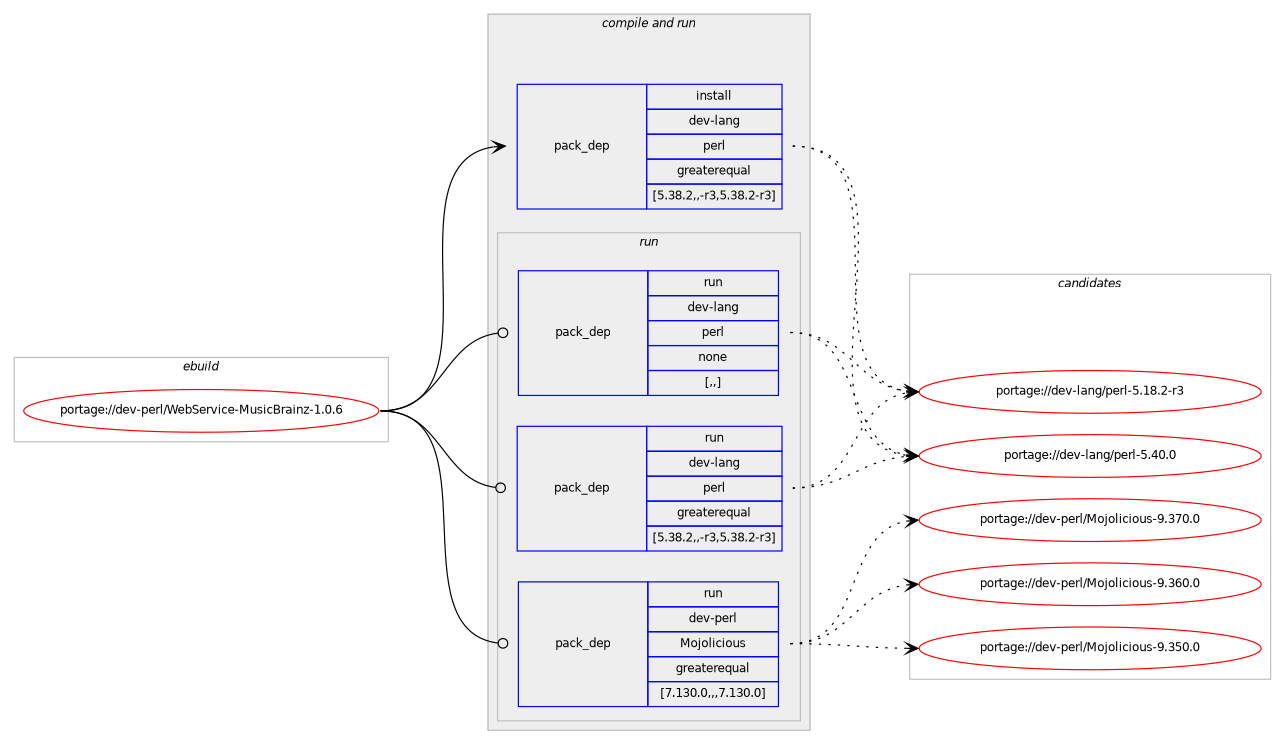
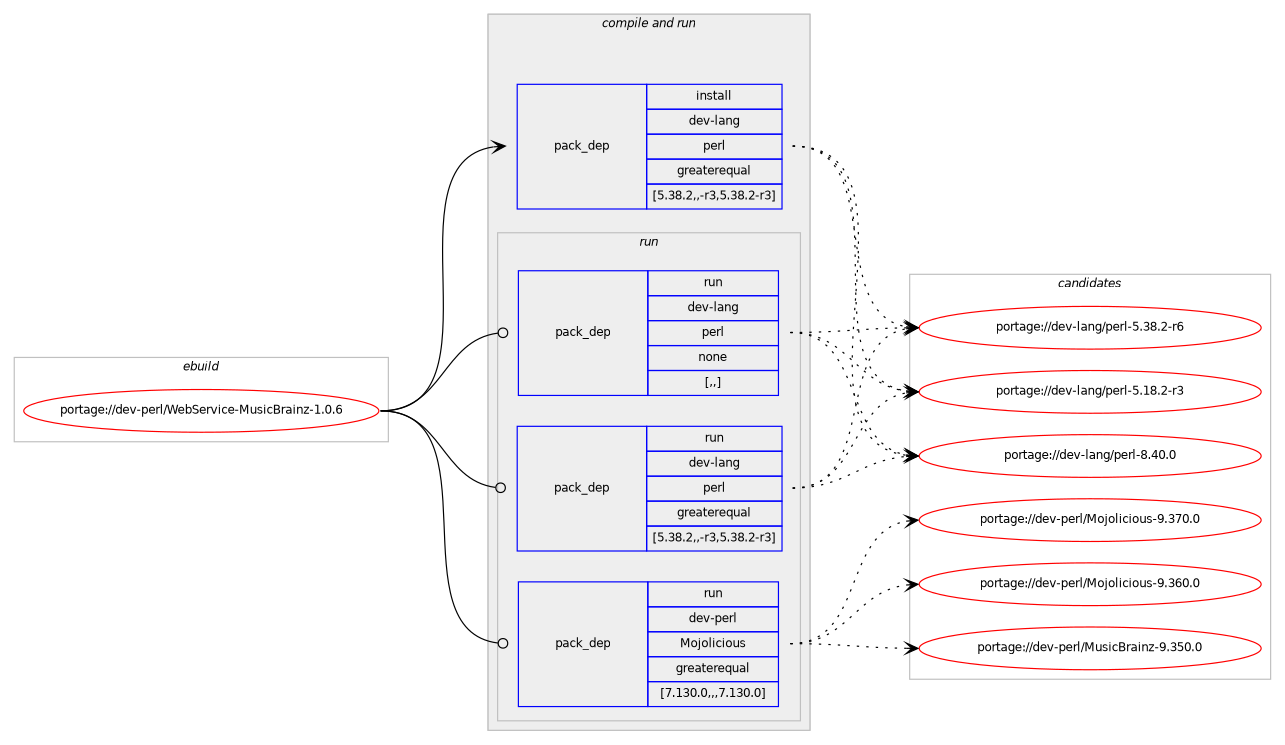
  digraph {
    compound=true
    concentrate=true
    fontname=Helvetica
    fontsize=10
    newrank=true
    rankdir=LR
    ranksep=1.5
    node [color=red fontname=Helvetica fontsize=10]
    edge [arrowhead=vee headport=w style=dotted tailport=e weight=100]
    n1 [label="portage://dev-perl/WebService-MusicBrainz-1.0.6" width=4]
    n2 [color=blue label=<<TABLE BORDER="0" CELLBORDER="1" CELLSPACING="0" CELLPADDING="4" WIDTH="220"><TR><TD ROWSPAN="6" CELLPADDING="30">pack_dep</TD></TR><TR><TD WIDTH="110">install</TD></TR><TR><TD>dev-lang</TD></TR><TR><TD>perl</TD></TR><TR><TD>greaterequal</TD></TR><TR><TD>[5.38.2,,-r3,5.38.2-r3]</TD></TR></TABLE>> shape=none]
    n3 [color=blue label=<<TABLE BORDER="0" CELLBORDER="1" CELLSPACING="0" CELLPADDING="4" WIDTH="220"><TR><TD ROWSPAN="6" CELLPADDING="30">pack_dep</TD></TR><TR><TD WIDTH="110">run</TD></TR><TR><TD>dev-lang</TD></TR><TR><TD>perl</TD></TR><TR><TD>greaterequal</TD></TR><TR><TD>[5.38.2,,-r3,5.38.2-r3]</TD></TR></TABLE>> shape=none]
    n4 [color=blue label=<<TABLE BORDER="0" CELLBORDER="1" CELLSPACING="0" CELLPADDING="4" WIDTH="220"><TR><TD ROWSPAN="6" CELLPADDING="30">pack_dep</TD></TR><TR><TD WIDTH="110">run</TD></TR><TR><TD>dev-lang</TD></TR><TR><TD>perl</TD></TR><TR><TD>none</TD></TR><TR><TD>[,,]</TD></TR></TABLE>> shape=none]
    n5 [color=blue label=<<TABLE BORDER="0" CELLBORDER="1" CELLSPACING="0" CELLPADDING="4" WIDTH="220"><TR><TD ROWSPAN="6" CELLPADDING="30">pack_dep</TD></TR><TR><TD WIDTH="110">run</TD></TR><TR><TD>dev-perl</TD></TR><TR><TD>Mojolicious</TD></TR><TR><TD>greaterequal</TD></TR><TR><TD>[7.130.0,,,7.130.0]</TD></TR></TABLE>> shape=none]
-   n6 [label="portage://dev-lang/perl-5.40.0" width=4]
+   n6 [label="portage://dev-lang/perl-8.40.0" width=4]
+   n7 [label="portage://dev-lang/perl-5.38.2-r6" width=4]
    n8 [label="portage://dev-lang/perl-5.18.2-r3" width=4]
    n9 [label="portage://dev-perl/Mojolicious-9.370.0" width=4]
    n10 [label="portage://dev-perl/Mojolicious-9.360.0" width=4]
-   n11 [label="portage://dev-perl/Mojolicious-9.350.0" width=4]
+   n11 [label="portage://dev-perl/MusicBrainz-9.350.0" width=4]
    subgraph cluster_1 {
      color=gray
      label=<<i>ebuild</i>>
      n1
    }
    subgraph cluster_2 {
      color=gray
      label=<<i>dependencies</i>>
      subgraph cluster_3 {
        color=gray
        fillcolor="#eeeeee"
        label=<<i>compile</i>>
        style=filled
        subgraph sub_4 {
          color=gray
          fillcolor="#eeeeee"
          label=<<i>compile</i>>
          style=filled
          n2
        }
      }
      subgraph cluster_5 {
        color=gray
        fillcolor="#eeeeee"
        label=<<i>compile and run</i>>
        style=filled
      }
      subgraph cluster_6 {
        color=gray
        fillcolor="#eeeeee"
        label=<<i>run</i>>
        style=filled
        subgraph sub_7 {
          color=gray
          fillcolor="#eeeeee"
          label=<<i>run</i>>
          style=filled
          n3
        }
        subgraph sub_8 {
          color=gray
          fillcolor="#eeeeee"
          label=<<i>run</i>>
          style=filled
          n4
        }
        subgraph sub_9 {
          color=gray
          fillcolor="#eeeeee"
          label=<<i>run</i>>
          style=filled
          n5
        }
      }
    }
    subgraph cluster_10 {
      color=gray
      label=<<i>candidates</i>>
      rank=same
      subgraph sub_11 {
        color=black
        label=<<i>candidates</i>>
        nodesep=1
        rank=same
        n6
+       n7
        n8
      }
      subgraph sub_12 {
        color=black
        label=<<i>candidates</i>>
        nodesep=1
        rank=same
        n6
+       n7
        n8
      }
      subgraph sub_13 {
        color=black
        label=<<i>candidates</i>>
        nodesep=1
        rank=same
        n6
+       n7
        n8
      }
      subgraph sub_14 {
        color=black
        label=<<i>candidates</i>>
        nodesep=1
        rank=same
        n9
        n10
        n11
      }
    }
    n1 -> n2 [style=solid weight=20]
    n1 -> n3 [arrowhead=odot style=solid weight=20]
    n1 -> n4 [arrowhead=odot style=solid weight=20]
    n1 -> n5 [arrowhead=odot style=solid weight=20]
    n2 -> n6
+   n2 -> n7
    n2 -> n8
    n3 -> n6
+   n3 -> n7
    n3 -> n8
    n4 -> n6
+   n4 -> n7
    n4 -> n8
    n5 -> n9
    n5 -> n10
    n5 -> n11
  }
